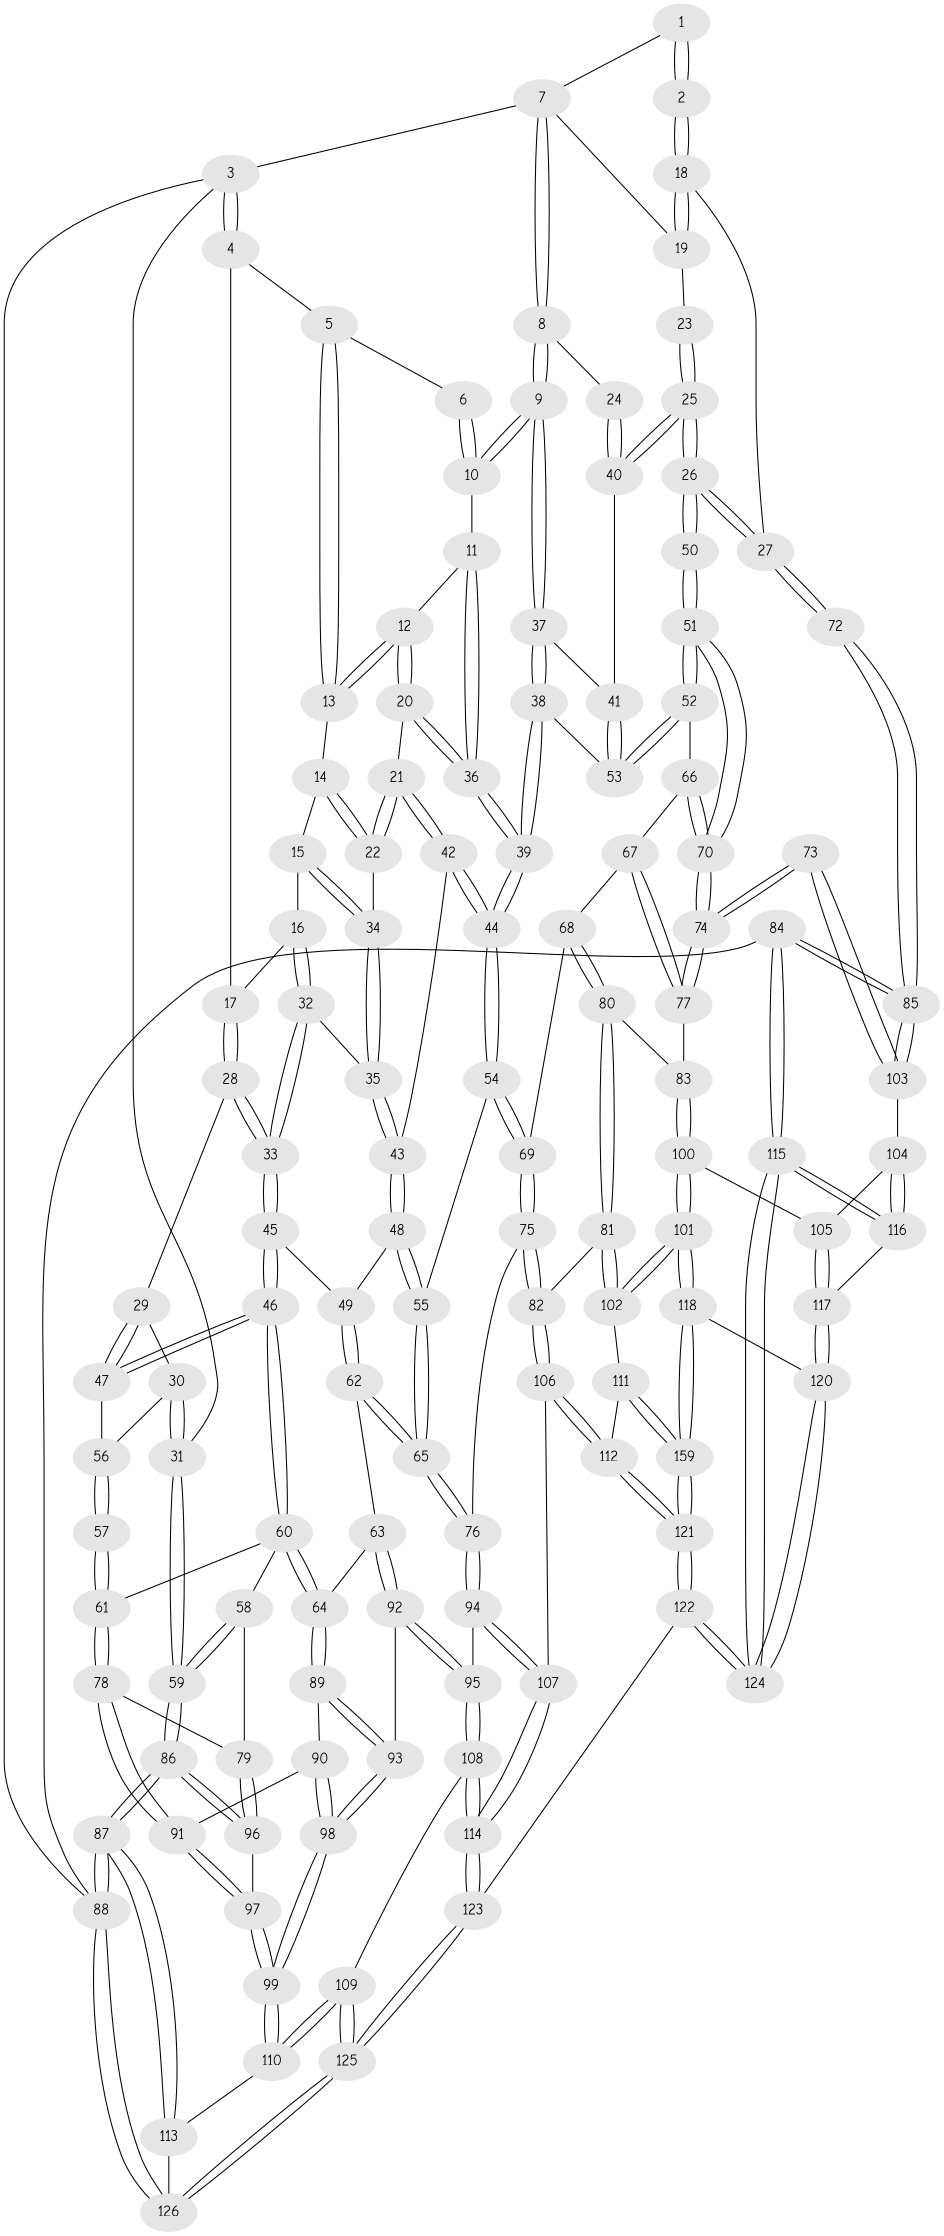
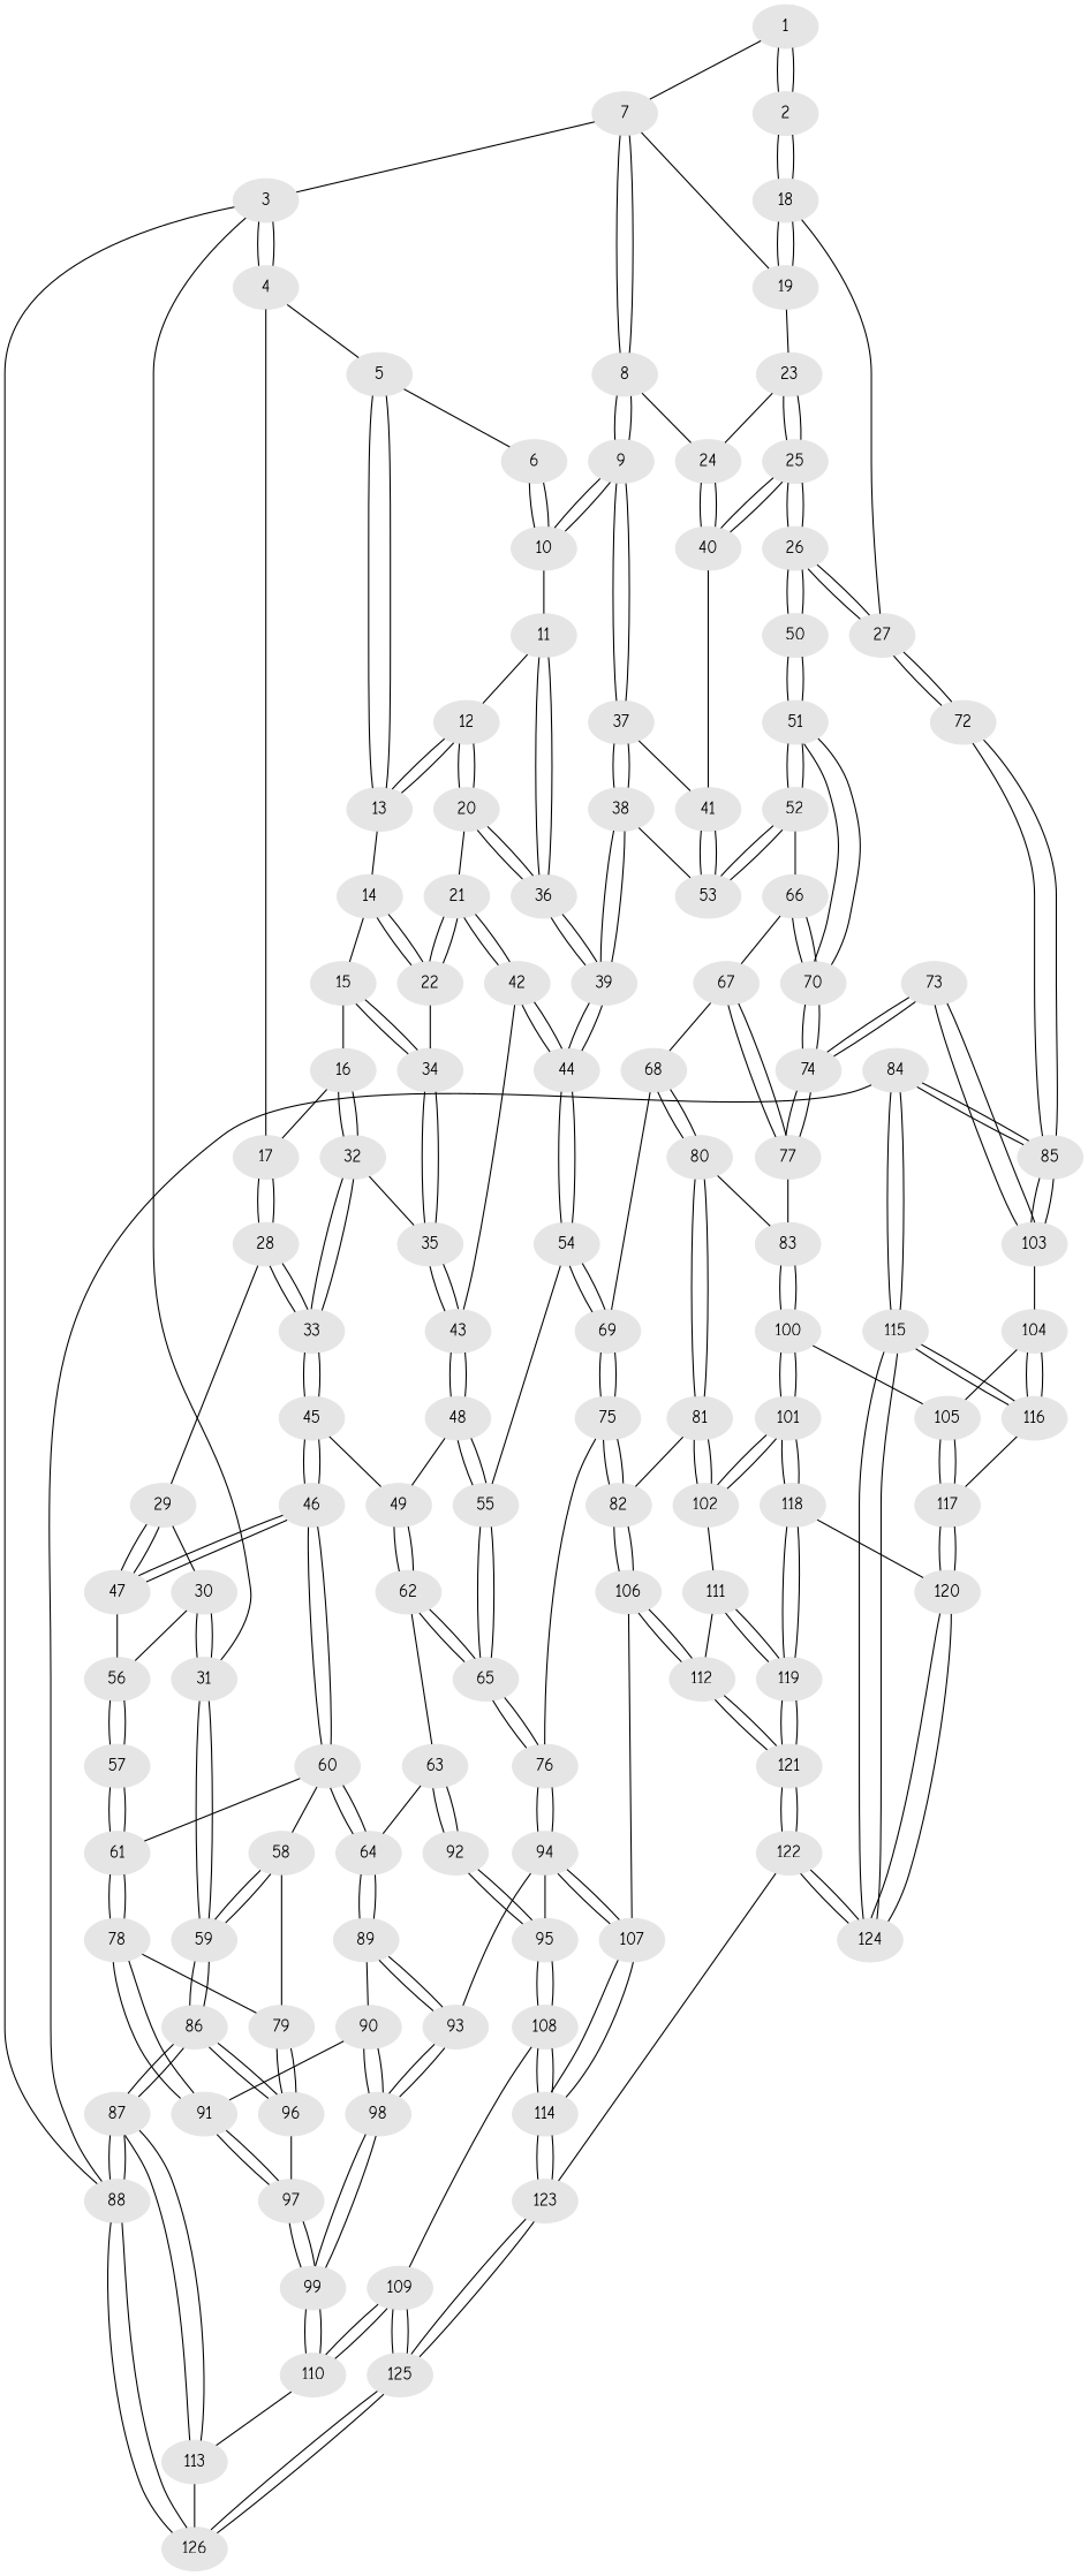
  graph {
    fontname="Comic Neue"
    node [color=gray90 fontname="Comic Neue" style=filled]
    edge [fontname="Comic Neue"]
    1
    2
    7
    18
    3
    8
    19
    4
    31
    88
    27
    84
    85
    115
    5
    17
    59
    126
    6
    13
    28
    10
    14
    11
    9
    24
    23
    37
    40
    38
    41
    12
    36
    20
    39
    21
    15
    22
    16
    34
    32
    35
    33
    29
    72
    25
    42
    43
    44
    26
    50
    51
    30
    47
    45
    56
    57
    86
    46
    49
    48
    53
    54
    55
    69
    60
    62
    58
    61
    64
    65
    63
    52
    70
    66
    74
    67
    75
    76
    79
    78
    96
    87
    89
    91
    92
    93
    95
    90
    94
    68
    77
    80
    83
    81
    82
    73
    103
    104
    106
    107
    100
    97
    102
    111
    112
    101
    105
    116
    124
    113
    98
    99
    108
    114
    109
    110
    118
    117
-   119 [label=159]
+   119
    120
    121
    123
    125
    122
    1 -- 2
    1 -- 2
    1 -- 7
    2 -- 18
    2 -- 18
    7 -- 3
    7 -- 8
    7 -- 8
    7 -- 19
    18 -- 19
    18 -- 19
    18 -- 27
    3 -- 4
    3 -- 4
    3 -- 31
    3 -- 88
    8 -- 9
    8 -- 9
    8 -- 24
    19 -- 23
    4 -- 5
    4 -- 17
    31 -- 59
    31 -- 59
    88 -- 126
    88 -- 126
    27 -- 72
    27 -- 72
    84 -- 88
    84 -- 85
    84 -- 85
    84 -- 115
    84 -- 115
    85 -- 103
    85 -- 103
    115 -- 116
    115 -- 116
    115 -- 124
    115 -- 124
    5 -- 6
    5 -- 13
    5 -- 13
    17 -- 28
    17 -- 28
    59 -- 86
    59 -- 86
    6 -- 10
    6 -- 10
    13 -- 14
    28 -- 33
    28 -- 33
    28 -- 29
    10 -- 11
    14 -- 15
    14 -- 22
    14 -- 22
    11 -- 12
    11 -- 36
    11 -- 36
    9 -- 10
    9 -- 10
    9 -- 37
    9 -- 37
    24 -- 40
    24 -- 40
+   23 -- 24
    23 -- 25
    23 -- 25
    37 -- 38
    37 -- 38
    37 -- 41
    40 -- 41
    38 -- 39
    38 -- 39
    38 -- 53
    41 -- 53
    41 -- 53
    12 -- 13
    12 -- 13
    12 -- 20
    12 -- 20
    36 -- 39
    36 -- 39
    20 -- 36
    20 -- 36
    20 -- 21
    39 -- 44
    39 -- 44
    21 -- 22
    21 -- 22
    21 -- 42
    21 -- 42
    15 -- 16
    15 -- 34
    15 -- 34
    22 -- 34
    16 -- 17
    16 -- 32
    16 -- 32
    34 -- 35
    34 -- 35
    32 -- 35
    32 -- 33
    32 -- 33
    35 -- 43
    35 -- 43
    33 -- 45
    33 -- 45
    29 -- 30
    29 -- 47
    29 -- 47
    72 -- 85
    72 -- 85
    25 -- 40
    25 -- 40
    25 -- 26
    25 -- 26
    42 -- 43
    42 -- 44
    42 -- 44
    43 -- 48
    43 -- 48
    44 -- 54
    44 -- 54
    26 -- 27
    26 -- 27
    26 -- 50
    26 -- 50
    50 -- 51
    50 -- 51
    51 -- 52
    51 -- 52
    51 -- 70
    51 -- 70
    30 -- 31
    30 -- 31
    30 -- 56
    47 -- 56
    45 -- 46
    45 -- 46
    45 -- 49
    56 -- 57
    56 -- 57
    57 -- 61
    57 -- 61
    86 -- 96
    86 -- 96
    86 -- 87
    86 -- 87
    46 -- 47
    46 -- 47
    46 -- 60
    46 -- 60
    49 -- 62
    49 -- 62
    48 -- 49
    48 -- 55
    48 -- 55
    54 -- 55
    54 -- 69
    54 -- 69
    55 -- 65
    55 -- 65
    69 -- 75
    69 -- 75
    60 -- 58
    60 -- 61
    60 -- 64
    60 -- 64
    62 -- 65
    62 -- 65
    62 -- 63
    58 -- 59
    58 -- 59
    58 -- 79
    61 -- 78
    61 -- 78
    64 -- 89
    64 -- 89
    65 -- 76
    65 -- 76
    63 -- 64
    63 -- 92
    63 -- 92
    52 -- 53
    52 -- 53
    52 -- 66
    70 -- 74
    70 -- 74
    66 -- 70
    66 -- 70
    66 -- 67
    74 -- 77
    74 -- 77
    67 -- 68
    67 -- 77
    67 -- 77
    75 -- 76
    75 -- 82
    75 -- 82
    76 -- 94
    76 -- 94
    79 -- 96
    79 -- 96
    78 -- 79
    78 -- 91
    78 -- 91
    96 -- 97
    87 -- 88
    87 -- 88
    87 -- 113
    87 -- 113
    89 -- 93
    89 -- 93
    89 -- 90
    91 -- 97
    91 -- 97
-   92 -- 93
+   94 -- 93
    92 -- 95
    92 -- 95
    93 -- 98
    93 -- 98
    95 -- 108
    95 -- 108
    90 -- 91
    90 -- 98
    90 -- 98
    94 -- 95
    94 -- 107
    94 -- 107
    68 -- 69
    68 -- 80
    68 -- 80
    77 -- 83
    80 -- 83
    80 -- 81
    80 -- 81
    83 -- 100
    83 -- 100
    81 -- 82
    81 -- 102
    81 -- 102
    82 -- 106
    82 -- 106
    73 -- 74
    73 -- 74
    73 -- 103
    73 -- 103
    103 -- 104
    104 -- 105
    104 -- 116
    104 -- 116
    106 -- 107
    106 -- 112
    106 -- 112
    107 -- 114
    107 -- 114
    100 -- 101
    100 -- 101
    100 -- 105
    97 -- 99
    97 -- 99
    102 -- 111
    111 -- 112
    111 -- 119
    111 -- 119
    112 -- 121
    112 -- 121
    101 -- 102
    101 -- 102
    101 -- 118
    101 -- 118
    105 -- 117
    105 -- 117
    116 -- 117
    113 -- 126
    98 -- 99
    98 -- 99
    99 -- 110
    99 -- 110
    108 -- 114
    108 -- 114
    108 -- 109
    114 -- 123
    114 -- 123
    109 -- 110
    109 -- 110
    109 -- 125
    109 -- 125
    110 -- 113
    118 -- 119
    118 -- 119
    118 -- 120
    117 -- 120
    117 -- 120
    119 -- 121
    119 -- 121
    120 -- 124
    120 -- 124
    121 -- 122
    121 -- 122
    123 -- 125
    123 -- 125
    125 -- 126
    125 -- 126
    122 -- 124
    122 -- 124
    122 -- 123
  }
